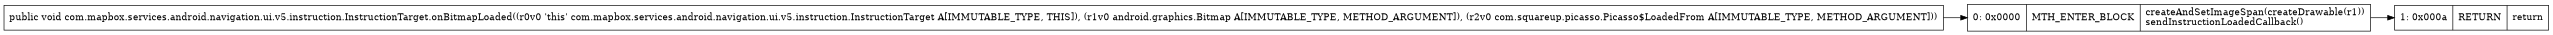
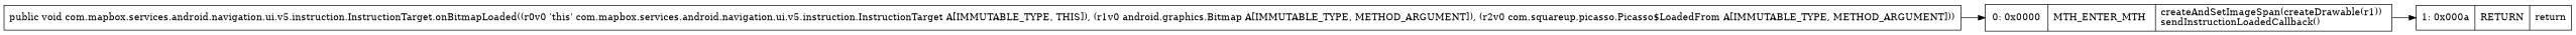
  digraph {
    rankdir=LR
    node [shape=record]
-   n1 [label="{0\:\ 0x0000|MTH_ENTER_BLOCK\l|createAndSetImageSpan(createDrawable(r1))\lsendInstructionLoadedCallback()\l}"]
+   n1 [label="{0\:\ 0x0000|MTH_ENTER_MTH\l|createAndSetImageSpan(createDrawable(r1))\lsendInstructionLoadedCallback()\l}"]
    n2 [label="{1\:\ 0x000a|RETURN\l|return\l}"]
    n3 [label="{public void com.mapbox.services.android.navigation.ui.v5.instruction.InstructionTarget.onBitmapLoaded((r0v0 'this' com.mapbox.services.android.navigation.ui.v5.instruction.InstructionTarget A[IMMUTABLE_TYPE, THIS]), (r1v0 android.graphics.Bitmap A[IMMUTABLE_TYPE, METHOD_ARGUMENT]), (r2v0 com.squareup.picasso.Picasso$LoadedFrom A[IMMUTABLE_TYPE, METHOD_ARGUMENT])) }"]
    n1 -> n2
    n3 -> n1
  }
